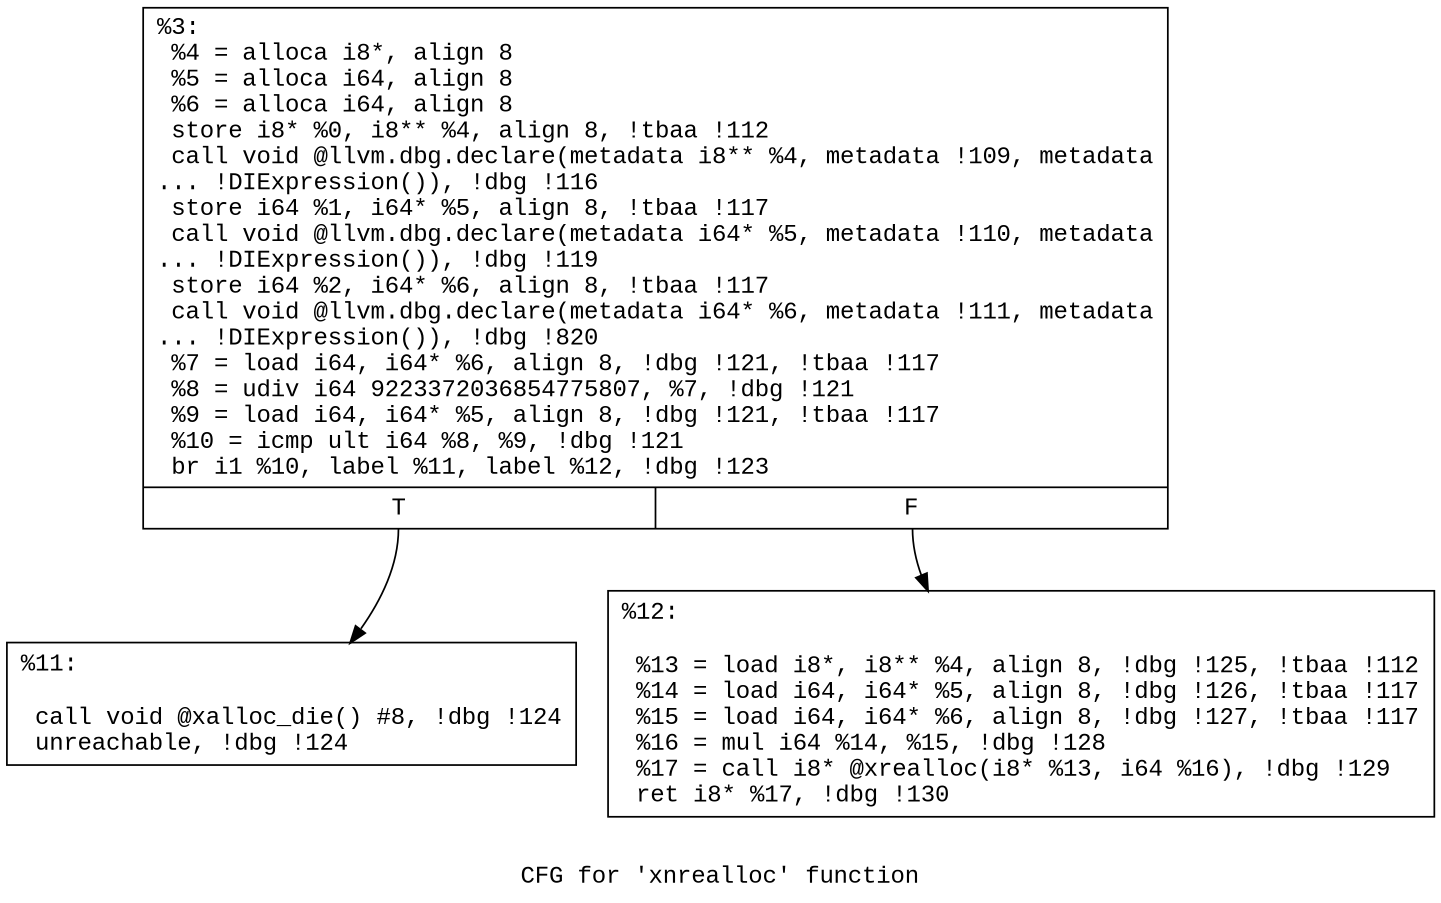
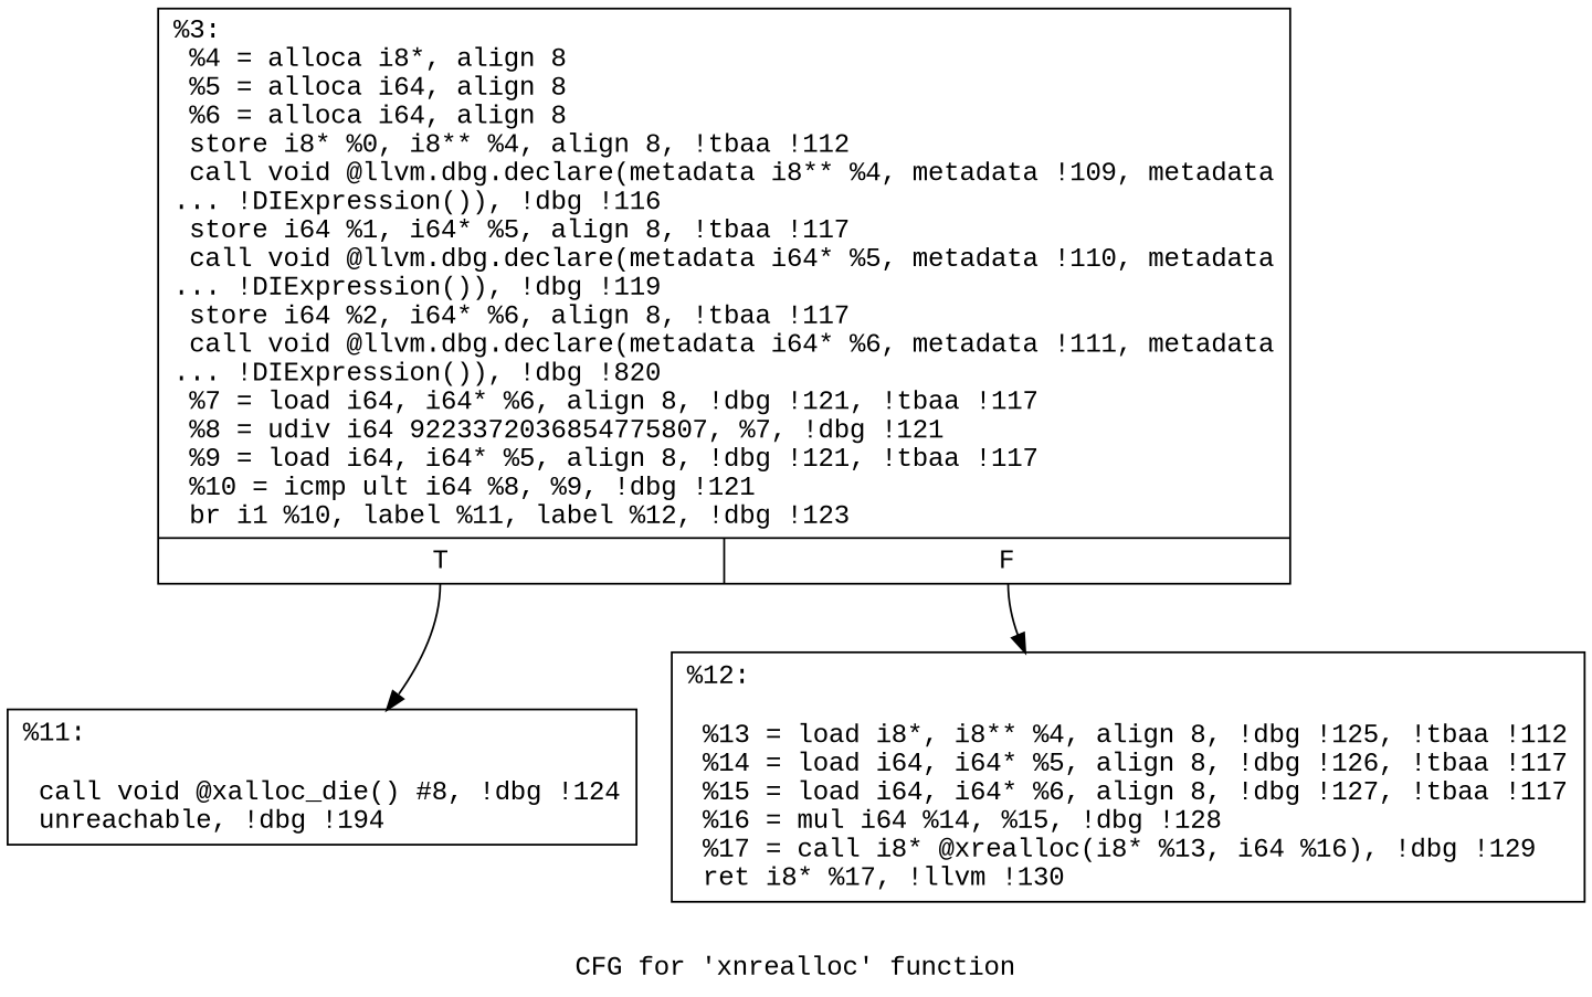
  digraph {
    fontname="Liberation Mono"
    label="CFG for 'xnrealloc' function"
    node [fontname="Liberation Mono" shape=record]
    edge [fontname="Liberation Mono"]
    n1 [label="{%3:\l  %4 = alloca i8*, align 8\l  %5 = alloca i64, align 8\l  %6 = alloca i64, align 8\l  store i8* %0, i8** %4, align 8, !tbaa !112\l  call void @llvm.dbg.declare(metadata i8** %4, metadata !109, metadata\l... !DIExpression()), !dbg !116\l  store i64 %1, i64* %5, align 8, !tbaa !117\l  call void @llvm.dbg.declare(metadata i64* %5, metadata !110, metadata\l... !DIExpression()), !dbg !119\l  store i64 %2, i64* %6, align 8, !tbaa !117\l  call void @llvm.dbg.declare(metadata i64* %6, metadata !111, metadata\l... !DIExpression()), !dbg !820\l  %7 = load i64, i64* %6, align 8, !dbg !121, !tbaa !117\l  %8 = udiv i64 9223372036854775807, %7, !dbg !121\l  %9 = load i64, i64* %5, align 8, !dbg !121, !tbaa !117\l  %10 = icmp ult i64 %8, %9, !dbg !121\l  br i1 %10, label %11, label %12, !dbg !123\l|{<s0>T|<s1>F}}"]
-   n2 [label="{%11:\l\l  call void @xalloc_die() #8, !dbg !124\l  unreachable, !dbg !124\l}"]
-   n3 [label="{%12:\l\l  %13 = load i8*, i8** %4, align 8, !dbg !125, !tbaa !112\l  %14 = load i64, i64* %5, align 8, !dbg !126, !tbaa !117\l  %15 = load i64, i64* %6, align 8, !dbg !127, !tbaa !117\l  %16 = mul i64 %14, %15, !dbg !128\l  %17 = call i8* @xrealloc(i8* %13, i64 %16), !dbg !129\l  ret i8* %17, !dbg !130\l}"]
+   n2 [label="{%11:\l\l  call void @xalloc_die() #8, !dbg !124\l  unreachable, !dbg !194\l}"]
+   n3 [label="{%12:\l\l  %13 = load i8*, i8** %4, align 8, !dbg !125, !tbaa !112\l  %14 = load i64, i64* %5, align 8, !dbg !126, !tbaa !117\l  %15 = load i64, i64* %6, align 8, !dbg !127, !tbaa !117\l  %16 = mul i64 %14, %15, !dbg !128\l  %17 = call i8* @xrealloc(i8* %13, i64 %16), !dbg !129\l  ret i8* %17, !llvm !130\l}"]
    n1 -> n2 [tailport=s0]
    n1 -> n3 [tailport=s1]
  }
